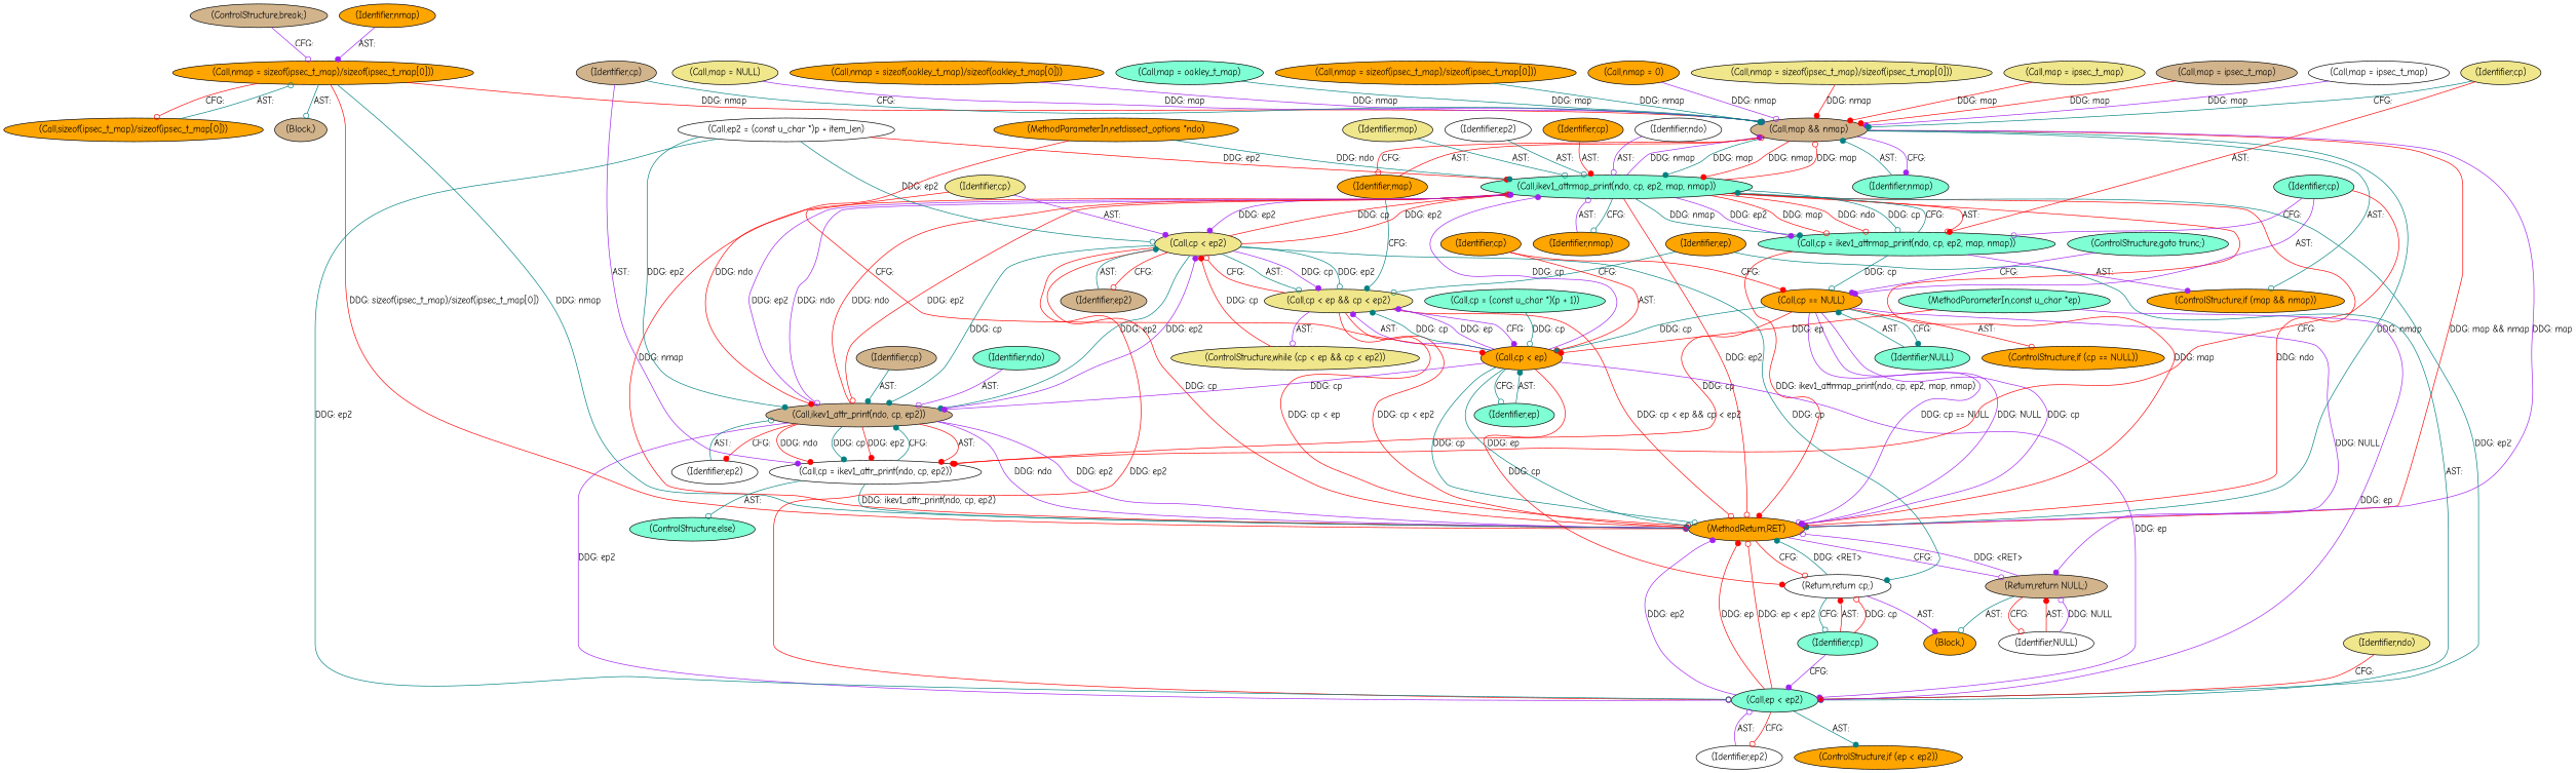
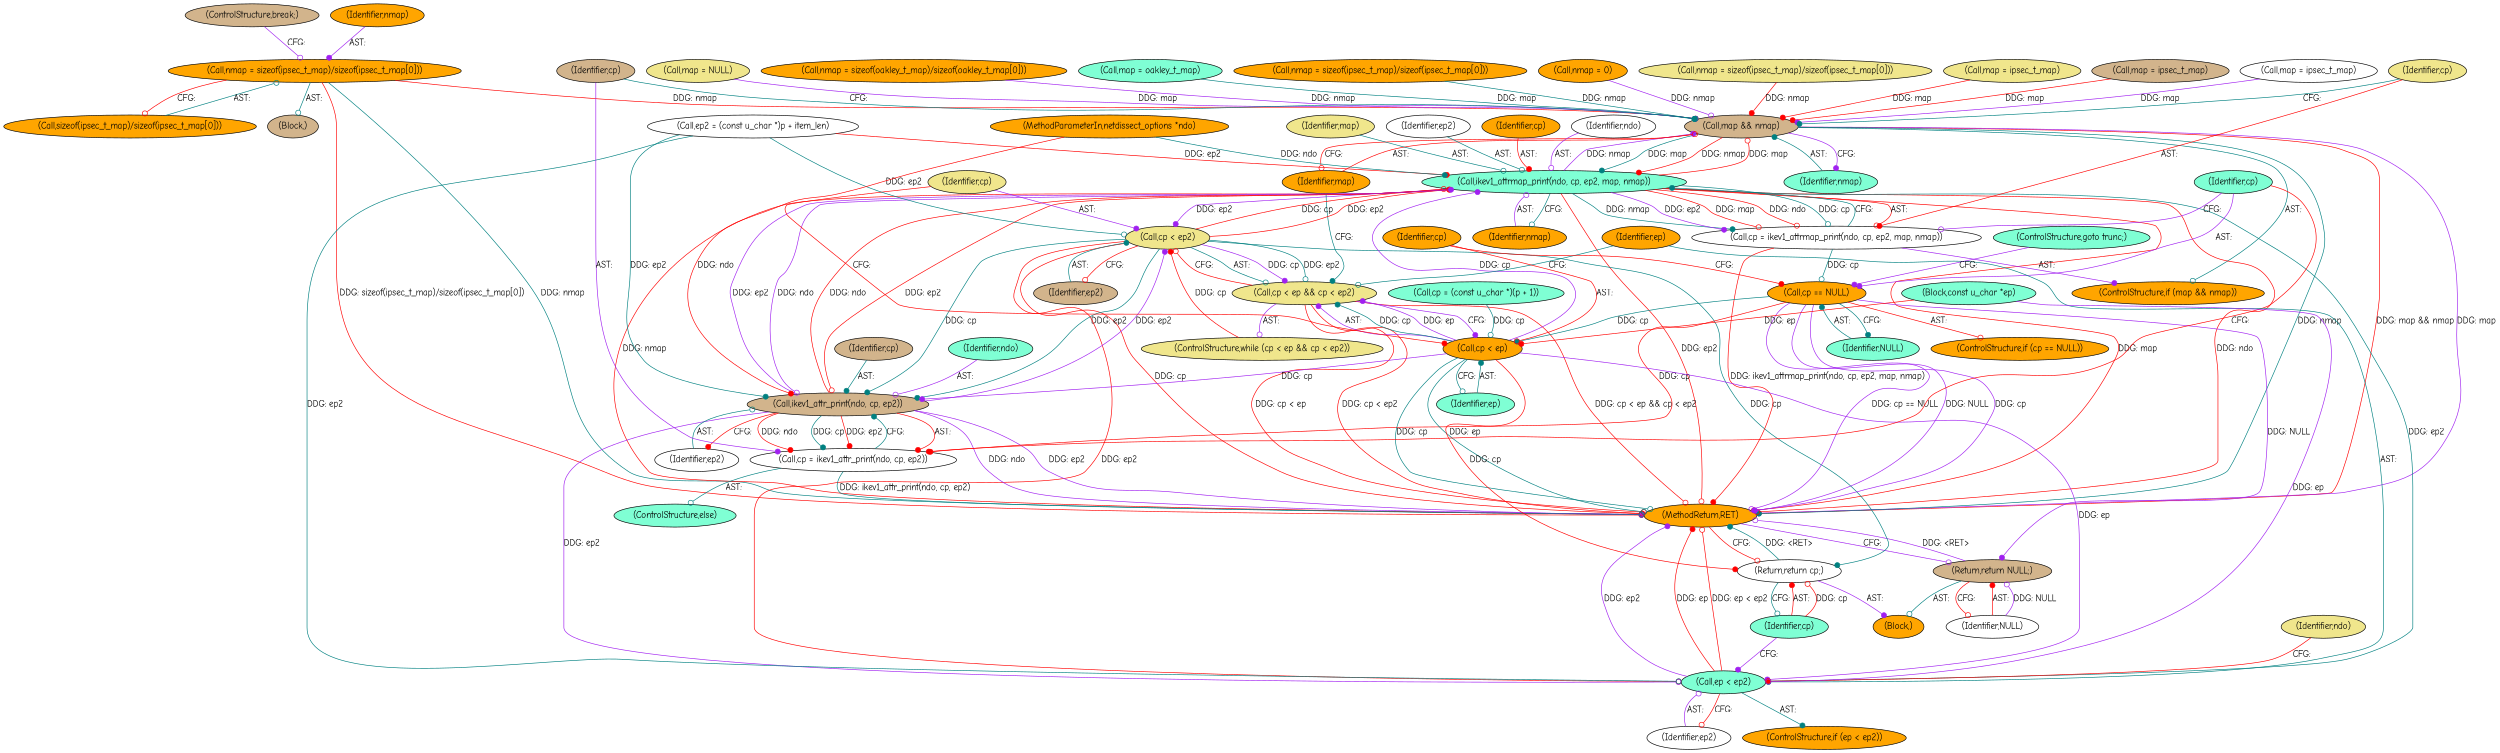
  digraph {
    fontname="Comic Neue"
    node [fillcolor=orange fontname="Comic Neue" style=filled]
    edge [arrowhead=dot color=red fontname="Comic Neue"]
    n1 [label="(Call,nmap = sizeof(ipsec_t_map)/sizeof(ipsec_t_map[0]))"]
    n2 [fillcolor=tan label="(Call,map && nmap)"]
    n3 [label="(Call,sizeof(ipsec_t_map)/sizeof(ipsec_t_map[0]))"]
    n4 [label="(MethodReturn,RET)"]
    n5 [fillcolor=tan label="(Block,)"]
    n6 [fillcolor=aquamarine label="(Call,ikev1_attrmap_print(ndo, cp, ep2, map, nmap))"]
    n7 [label="(ControlStructure,if (map && nmap))"]
    n8 [fillcolor=aquamarine label="(Identifier,nmap)"]
    n9 [label="(Identifier,map)"]
    n10 [fillcolor=white label="(Return,return cp;)"]
    n11 [fillcolor=tan label="(Return,return NULL;)"]
    n12 [fillcolor=khaki label="(Call,cp < ep2)"]
    n13 [fillcolor=tan label="(Call,ikev1_attr_print(ndo, cp, ep2))"]
    n14 [fillcolor=aquamarine label="(Call,ep < ep2)"]
-   n15 [fillcolor=aquamarine label="(Call,cp = ikev1_attrmap_print(ndo, cp, ep2, map, nmap))"]
+   n15 [fillcolor=white label="(Call,cp = ikev1_attrmap_print(ndo, cp, ep2, map, nmap))"]
    n16 [label="(Identifier,nmap)"]
    n17 [fillcolor=khaki label="(Call,cp < ep && cp < ep2)"]
    n18 [fillcolor=tan label="(Identifier,ep2)"]
    n19 [fillcolor=white label="(Call,cp = ikev1_attr_print(ndo, cp, ep2))"]
    n20 [fillcolor=white label="(Identifier,ep2)"]
    n21 [fillcolor=white label="(Identifier,ep2)"]
    n22 [label="(ControlStructure,if (ep < ep2))"]
    n23 [label="(Call,cp == NULL)"]
    n24 [label="(Call,cp < ep)"]
    n25 [fillcolor=khaki label="(ControlStructure,while (cp < ep && cp < ep2))"]
    n26 [label="(Block,)"]
    n27 [fillcolor=aquamarine label="(Identifier,cp)"]
    n28 [fillcolor=aquamarine label="(Identifier,ep)"]
    n29 [fillcolor=aquamarine label="(ControlStructure,else)"]
    n30 [label="(ControlStructure,if (cp == NULL))"]
    n31 [fillcolor=aquamarine label="(Identifier,NULL)"]
    n32 [fillcolor=white label="(Identifier,NULL)"]
    n33 [fillcolor=khaki label="(Identifier,cp)"]
    n34 [fillcolor=aquamarine label="(Call,cp = (const u_char *)(p + 1))"]
    n35 [fillcolor=aquamarine label="(Identifier,cp)"]
    n36 [label="(Call,nmap = 0)"]
    n37 [fillcolor=khaki label="(Call,nmap = sizeof(ipsec_t_map)/sizeof(ipsec_t_map[0]))"]
    n38 [fillcolor=khaki label="(Call,map = ipsec_t_map)"]
    n39 [fillcolor=tan label="(Call,map = ipsec_t_map)"]
    n40 [label="(Identifier,ep)"]
    n41 [fillcolor=khaki label="(Identifier,ndo)"]
    n42 [fillcolor=white label="(Call,map = ipsec_t_map)"]
    n43 [label="(Identifier,cp)"]
    n44 [fillcolor=khaki label="(Identifier,cp)"]
    n45 [fillcolor=tan label="(Identifier,cp)"]
    n46 [fillcolor=tan label="(ControlStructure,break;)"]
    n47 [fillcolor=khaki label="(Call,map = NULL)"]
    n48 [fillcolor=white label="(Call,ep2 = (const u_char *)p + item_len)"]
    n49 [label="(Call,nmap = sizeof(oakley_t_map)/sizeof(oakley_t_map[0]))"]
    n50 [fillcolor=white label="(Identifier,ep2)"]
    n51 [label="(Identifier,nmap)"]
    n52 [fillcolor=tan label="(Identifier,cp)"]
    n53 [label="(Identifier,cp)"]
    n54 [fillcolor=white label="(Identifier,ndo)"]
    n55 [fillcolor=aquamarine label="(Identifier,ndo)"]
    n56 [fillcolor=aquamarine label="(Call,map = oakley_t_map)"]
    n57 [label="(Call,nmap = sizeof(ipsec_t_map)/sizeof(ipsec_t_map[0]))"]
    n58 [fillcolor=khaki label="(Identifier,map)"]
-   n59 [fillcolor=aquamarine label="(MethodParameterIn,const u_char *ep)"]
+   n59 [fillcolor=aquamarine label="(Block,const u_char *ep)"]
    n60 [fillcolor=aquamarine label="(ControlStructure,goto trunc;)"]
    n61 [label="(MethodParameterIn,netdissect_options *ndo)"]
    n1 -> n2 [arrowhead=odot label="DDG: nmap"]
    n1 -> n3 [arrowhead=odot label="CFG: "]
    n1 -> n4 [arrowhead=odot label="DDG: sizeof(ipsec_t_map)/sizeof(ipsec_t_map[0])"]
    n1 -> n4 [arrowhead=odot color=teal label="DDG: nmap"]
    n1 -> n5 [arrowhead=odot color=teal label="AST: "]
    n2 -> n4 [arrowhead=odot label="DDG: map && nmap"]
    n2 -> n4 [arrowhead=odot color=purple label="DDG: map"]
    n2 -> n4 [color=teal label="DDG: nmap"]
    n2 -> n6 [color=teal label="DDG: map"]
    n2 -> n6 [label="DDG: nmap"]
    n2 -> n7 [arrowhead=odot color=teal label="AST: "]
    n2 -> n8 [color=purple label="CFG: "]
    n2 -> n9 [arrowhead=odot label="CFG: "]
    n3 -> n1 [arrowhead=odot color=teal label="AST: "]
    n4 -> n10 [arrowhead=odot label="CFG: "]
    n4 -> n11 [arrowhead=odot color=purple label="CFG: "]
    n6 -> n2 [arrowhead=odot label="DDG: map"]
    n6 -> n2 [color=purple label="DDG: nmap"]
    n6 -> n4 [arrowhead=odot label="DDG: ndo"]
    n6 -> n4 [arrowhead=odot label="DDG: ep2"]
    n6 -> n4 [label="DDG: nmap"]
    n6 -> n4 [label="DDG: map"]
    n6 -> n12 [color=purple label="DDG: ep2"]
    n6 -> n13 [arrowhead=odot color=purple label="DDG: ndo"]
    n6 -> n13 [arrowhead=odot label="DDG: ep2"]
    n6 -> n14 [color=teal label="DDG: ep2"]
    n6 -> n15 [arrowhead=odot label="AST: "]
    n6 -> n15 [color=teal label="DDG: nmap"]
    n6 -> n15 [color=purple label="DDG: ep2"]
    n6 -> n15 [arrowhead=odot label="DDG: map"]
    n6 -> n15 [arrowhead=odot label="DDG: ndo"]
    n6 -> n15 [arrowhead=odot color=teal label="DDG: cp"]
    n6 -> n16 [arrowhead=odot color=teal label="CFG: "]
    n8 -> n2 [color=teal label="AST: "]
    n9 -> n2 [arrowhead=odot label="AST: "]
    n9 -> n17 [color=teal label="CFG: "]
    n10 -> n4 [color=teal label="DDG: <RET>"]
    n10 -> n26 [color=purple label="AST: "]
    n10 -> n27 [arrowhead=odot color=teal label="CFG: "]
    n11 -> n4 [arrowhead=odot color=purple label="DDG: <RET>"]
    n11 -> n26 [arrowhead=odot color=teal label="AST: "]
    n11 -> n32 [arrowhead=odot label="CFG: "]
    n12 -> n4 [label="DDG: cp"]
    n12 -> n6 [arrowhead=odot label="DDG: cp"]
    n12 -> n6 [arrowhead=odot label="DDG: ep2"]
    n12 -> n10 [color=teal label="DDG: cp"]
    n12 -> n13 [color=teal label="DDG: cp"]
    n12 -> n13 [color=teal label="DDG: ep2"]
    n12 -> n14 [arrowhead=odot label="DDG: ep2"]
    n12 -> n17 [arrowhead=odot color=teal label="AST: "]
    n12 -> n17 [color=purple label="DDG: cp"]
    n12 -> n17 [arrowhead=odot color=teal label="DDG: ep2"]
    n12 -> n18 [arrowhead=odot label="CFG: "]
    n13 -> n4 [arrowhead=odot color=purple label="DDG: ndo"]
    n13 -> n4 [color=purple label="DDG: ep2"]
    n13 -> n6 [label="DDG: ndo"]
    n13 -> n6 [color=purple label="DDG: ep2"]
    n13 -> n12 [color=purple label="DDG: ep2"]
    n13 -> n14 [arrowhead=odot color=purple label="DDG: ep2"]
    n13 -> n19 [label="AST: "]
    n13 -> n19 [label="DDG: ndo"]
    n13 -> n19 [color=teal label="DDG: cp"]
    n13 -> n19 [label="DDG: ep2"]
    n13 -> n20 [label="CFG: "]
    n14 -> n4 [arrowhead=odot label="DDG: ep < ep2"]
    n14 -> n4 [color=purple label="DDG: ep2"]
    n14 -> n4 [label="DDG: ep"]
    n14 -> n21 [arrowhead=odot label="CFG: "]
    n14 -> n22 [color=teal label="AST: "]
    n15 -> n4 [label="DDG: ikev1_attrmap_print(ndo, cp, ep2, map, nmap)"]
    n15 -> n6 [color=teal label="CFG: "]
    n15 -> n7 [color=purple label="AST: "]
    n15 -> n23 [arrowhead=odot color=teal label="DDG: cp"]
    n16 -> n6 [arrowhead=odot color=purple label="AST: "]
    n17 -> n4 [arrowhead=odot label="DDG: cp < ep"]
    n17 -> n4 [arrowhead=odot label="DDG: cp < ep2"]
    n17 -> n4 [arrowhead=odot label="DDG: cp < ep && cp < ep2"]
    n17 -> n12 [arrowhead=odot label="CFG: "]
    n17 -> n24 [color=purple label="CFG: "]
    n17 -> n25 [arrowhead=odot color=purple label="AST: "]
    n18 -> n12 [color=teal label="AST: "]
    n19 -> n4 [arrowhead=odot color=teal label="DDG: ikev1_attr_print(ndo, cp, ep2)"]
    n19 -> n13 [color=teal label="CFG: "]
    n19 -> n29 [arrowhead=odot color=teal label="AST: "]
    n20 -> n13 [arrowhead=odot color=teal label="AST: "]
    n21 -> n14 [arrowhead=odot color=purple label="AST: "]
    n23 -> n4 [arrowhead=odot color=purple label="DDG: cp == NULL"]
    n23 -> n4 [color=purple label="DDG: NULL"]
    n23 -> n4 [color=purple label="DDG: cp"]
    n23 -> n11 [color=purple label="DDG: NULL"]
    n23 -> n19 [label="DDG: cp"]
    n23 -> n24 [color=teal label="DDG: cp"]
    n23 -> n30 [arrowhead=odot label="AST: "]
    n23 -> n31 [color=teal label="CFG: "]
    n24 -> n4 [arrowhead=odot color=teal label="DDG: ep"]
    n24 -> n4 [arrowhead=odot color=teal label="DDG: cp"]
    n24 -> n6 [color=purple label="DDG: cp"]
    n24 -> n10 [label="DDG: cp"]
    n24 -> n13 [color=purple label="DDG: cp"]
    n24 -> n14 [color=purple label="DDG: ep"]
    n24 -> n17 [color=purple label="AST: "]
    n24 -> n17 [color=teal label="DDG: cp"]
    n24 -> n17 [color=purple label="DDG: ep"]
    n24 -> n28 [arrowhead=odot color=teal label="CFG: "]
    n25 -> n12 [label="DDG: cp"]
    n27 -> n10 [label="AST: "]
    n27 -> n10 [arrowhead=odot label="DDG: cp"]
    n27 -> n14 [color=purple label="CFG: "]
    n28 -> n24 [color=teal label="AST: "]
    n31 -> n23 [color=teal label="AST: "]
    n32 -> n11 [label="AST: "]
    n32 -> n11 [arrowhead=odot color=purple label="DDG: NULL"]
    n33 -> n12 [color=purple label="AST: "]
    n33 -> n24 [label="CFG: "]
    n34 -> n24 [arrowhead=odot color=teal label="DDG: cp"]
    n35 -> n15 [arrowhead=odot color=purple label="CFG: "]
    n35 -> n19 [label="CFG: "]
    n35 -> n23 [color=purple label="AST: "]
    n36 -> n2 [arrowhead=odot color=purple label="DDG: nmap"]
    n37 -> n2 [label="DDG: nmap"]
    n38 -> n2 [label="DDG: map"]
    n39 -> n2 [label="DDG: map"]
    n40 -> n14 [color=teal label="AST: "]
    n40 -> n17 [arrowhead=odot color=teal label="CFG: "]
    n41 -> n14 [label="CFG: "]
    n42 -> n2 [color=purple label="DDG: map"]
    n43 -> n23 [label="CFG: "]
    n43 -> n24 [arrowhead=odot label="AST: "]
    n44 -> n2 [color=teal label="CFG: "]
    n44 -> n15 [label="AST: "]
    n45 -> n13 [color=teal label="AST: "]
    n46 -> n1 [arrowhead=odot color=purple label="CFG: "]
    n47 -> n2 [color=purple label="DDG: map"]
    n48 -> n6 [label="DDG: ep2"]
    n48 -> n12 [arrowhead=odot color=teal label="DDG: ep2"]
    n48 -> n13 [color=teal label="DDG: ep2"]
    n48 -> n14 [arrowhead=odot color=teal label="DDG: ep2"]
    n49 -> n2 [arrowhead=odot color=purple label="DDG: nmap"]
    n50 -> n6 [arrowhead=odot color=teal label="AST: "]
    n51 -> n1 [color=purple label="AST: "]
    n52 -> n2 [arrowhead=odot color=teal label="CFG: "]
    n52 -> n19 [color=purple label="AST: "]
    n53 -> n6 [label="AST: "]
    n54 -> n6 [arrowhead=odot color=purple label="AST: "]
    n55 -> n13 [arrowhead=odot color=purple label="AST: "]
    n56 -> n2 [color=teal label="DDG: map"]
    n57 -> n2 [color=teal label="DDG: nmap"]
    n58 -> n6 [arrowhead=odot color=teal label="AST: "]
    n59 -> n14 [arrowhead=odot color=purple label="DDG: ep"]
    n59 -> n24 [label="DDG: ep"]
    n60 -> n23 [color=purple label="CFG: "]
    n61 -> n6 [color=teal label="DDG: ndo"]
    n61 -> n13 [label="DDG: ndo"]
  }
